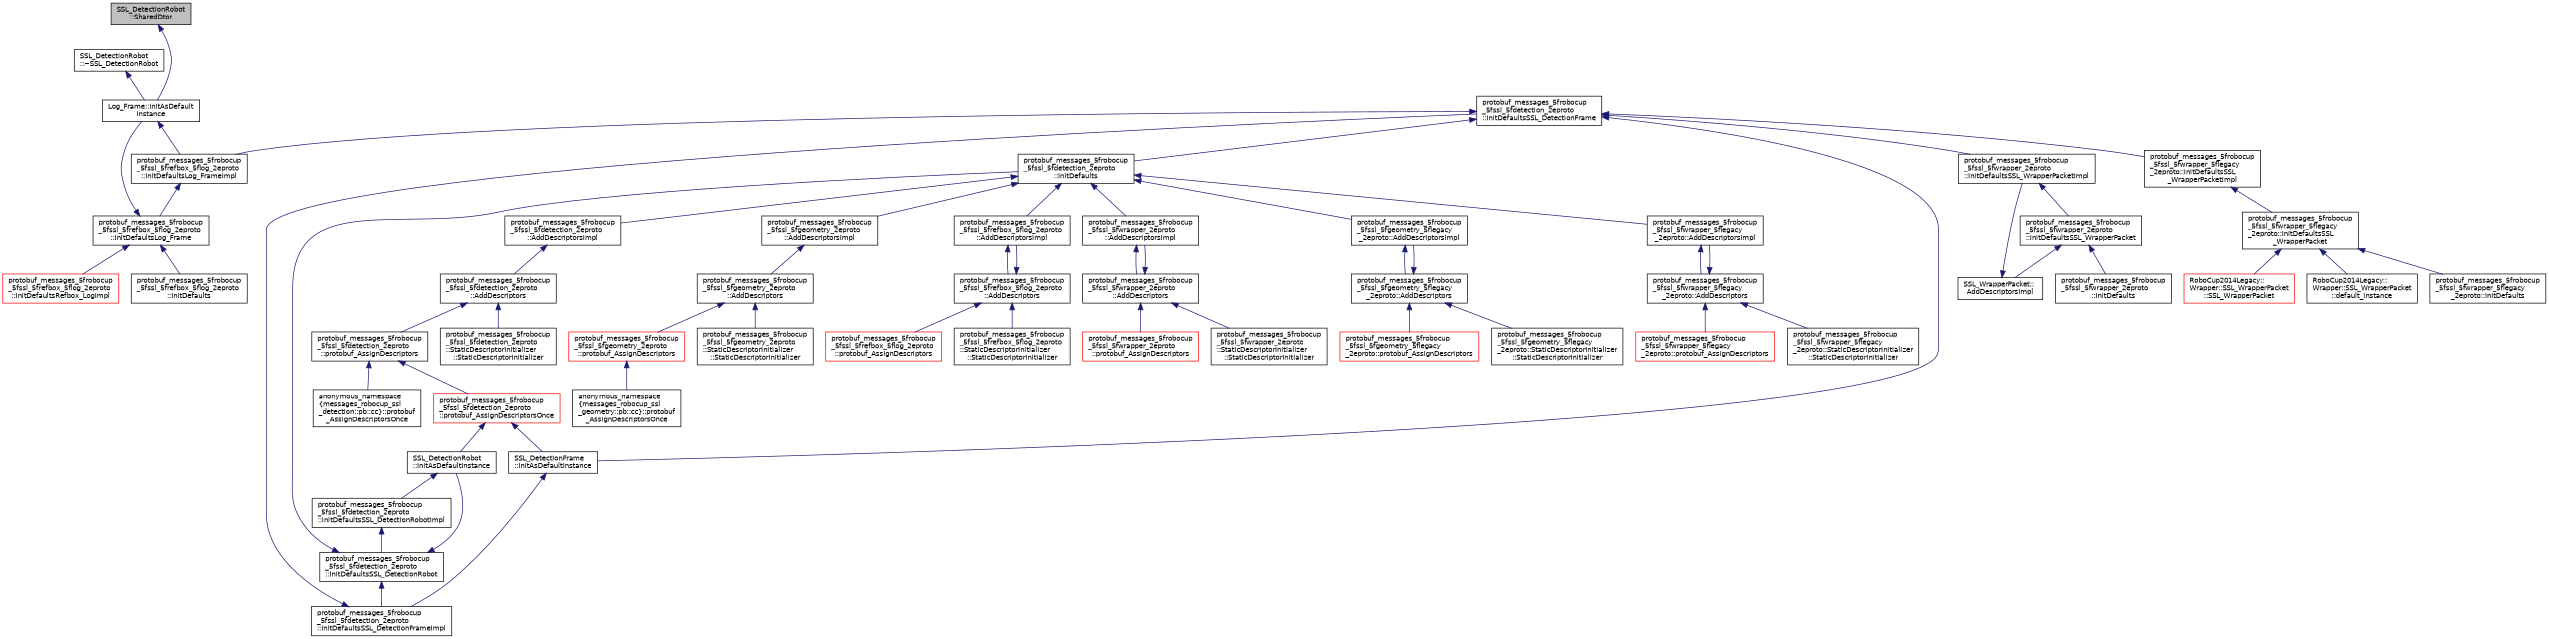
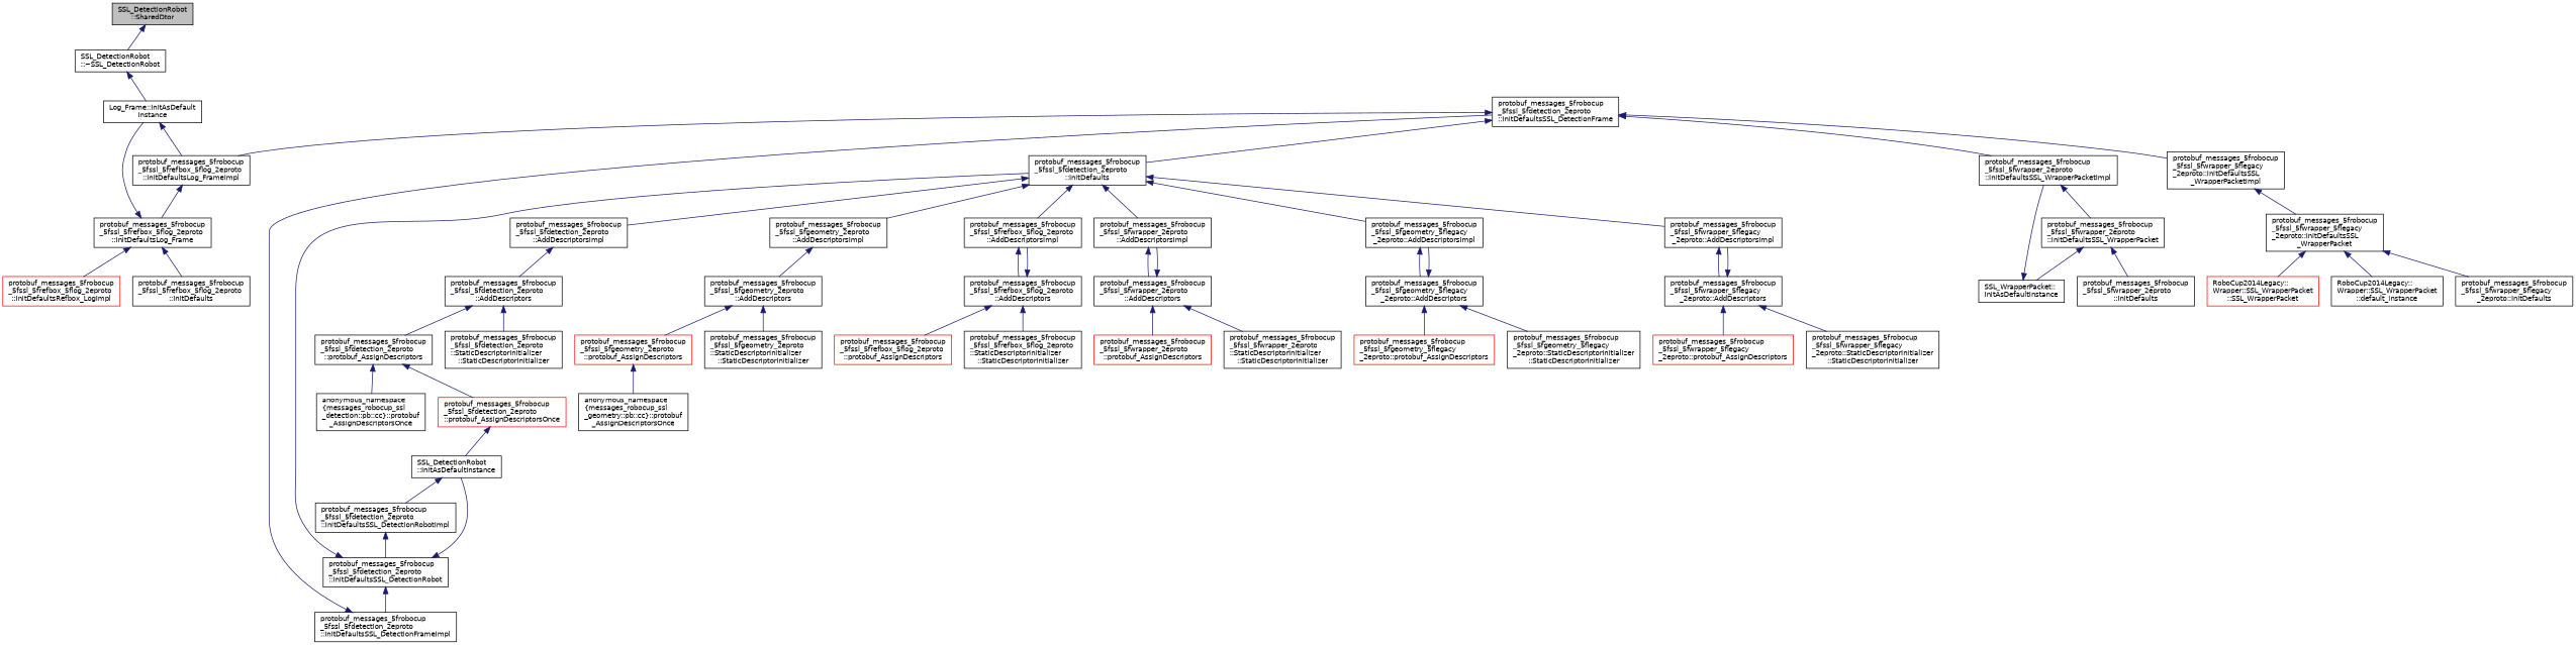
  digraph {
    rankdir=TB
    node [color=black fillcolor=white fontname=Helvetica fontsize=10 shape=record style=filled]
    edge [color=midnightblue dir=back fontname=Helvetica fontsize=10 labelfontname=Helvetica labelfontsize=10 style=solid]
    n1 [fillcolor=grey75 fontcolor=black height=0.2 label="SSL_DetectionRobot\l::SharedDtor" width=0.4]
    n2 [height=0.2 label="SSL_DetectionRobot\l::~SSL_DetectionRobot" width=0.4]
    n3 [height=0.2 label="SSL_DetectionRobot\l::InitAsDefaultInstance" width=0.4]
    n4 [height=0.2 label="protobuf_messages_5frobocup\l_5fssl_5fdetection_2eproto\l::InitDefaultsSSL_DetectionRobotImpl" width=0.4]
    n5 [height=0.2 label="Log_Frame::InitAsDefault\lInstance" width=0.4]
    n6 [height=0.2 label="protobuf_messages_5frobocup\l_5fssl_5fdetection_2eproto\l::InitDefaultsSSL_DetectionRobot" width=0.4]
    n7 [height=0.2 label="protobuf_messages_5frobocup\l_5fssl_5fdetection_2eproto\l::InitDefaultsSSL_DetectionFrameImpl" width=0.4]
    n8 [height=0.2 label="protobuf_messages_5frobocup\l_5fssl_5fdetection_2eproto\l::InitDefaults" width=0.4]
    n9 [height=0.2 label="protobuf_messages_5frobocup\l_5fssl_5fdetection_2eproto\l::InitDefaultsSSL_DetectionFrame" width=0.4]
    n10 [height=0.2 label="protobuf_messages_5frobocup\l_5fssl_5fdetection_2eproto\l::AddDescriptorsImpl" width=0.4]
    n11 [height=0.2 label="protobuf_messages_5frobocup\l_5fssl_5fgeometry_2eproto\l::AddDescriptorsImpl" width=0.4]
    n12 [height=0.2 label="protobuf_messages_5frobocup\l_5fssl_5frefbox_5flog_2eproto\l::AddDescriptorsImpl" width=0.4]
    n13 [height=0.2 label="protobuf_messages_5frobocup\l_5fssl_5fwrapper_2eproto\l::AddDescriptorsImpl" width=0.4]
    n14 [height=0.2 label="protobuf_messages_5frobocup\l_5fssl_5fgeometry_5flegacy\l_2eproto::AddDescriptorsImpl" width=0.4]
    n15 [height=0.2 label="protobuf_messages_5frobocup\l_5fssl_5fwrapper_5flegacy\l_2eproto::AddDescriptorsImpl" width=0.4]
-   n16 [height=0.2 label="SSL_DetectionFrame\l::InitAsDefaultInstance" width=0.4]
    n17 [height=0.2 label="protobuf_messages_5frobocup\l_5fssl_5frefbox_5flog_2eproto\l::InitDefaultsLog_FrameImpl" width=0.4]
    n18 [height=0.2 label="protobuf_messages_5frobocup\l_5fssl_5fwrapper_2eproto\l::InitDefaultsSSL_WrapperPacketImpl" width=0.4]
    n19 [height=0.2 label="protobuf_messages_5frobocup\l_5fssl_5fwrapper_5flegacy\l_2eproto::InitDefaultsSSL\l_WrapperPacketImpl" width=0.4]
    n20 [height=0.2 label="protobuf_messages_5frobocup\l_5fssl_5frefbox_5flog_2eproto\l::InitDefaultsLog_Frame" width=0.4]
    n21 [height=0.2 label="protobuf_messages_5frobocup\l_5fssl_5fwrapper_2eproto\l::InitDefaultsSSL_WrapperPacket" width=0.4]
    n22 [height=0.2 label="protobuf_messages_5frobocup\l_5fssl_5fwrapper_5flegacy\l_2eproto::InitDefaultsSSL\l_WrapperPacket" width=0.4]
    n23 [height=0.2 label="protobuf_messages_5frobocup\l_5fssl_5fdetection_2eproto\l::AddDescriptors" width=0.4]
    n24 [height=0.2 label="protobuf_messages_5frobocup\l_5fssl_5fgeometry_2eproto\l::AddDescriptors" width=0.4]
    n25 [height=0.2 label="protobuf_messages_5frobocup\l_5fssl_5frefbox_5flog_2eproto\l::AddDescriptors" width=0.4]
    n26 [height=0.2 label="protobuf_messages_5frobocup\l_5fssl_5fwrapper_2eproto\l::AddDescriptors" width=0.4]
    n27 [height=0.2 label="protobuf_messages_5frobocup\l_5fssl_5fgeometry_5flegacy\l_2eproto::AddDescriptors" width=0.4]
    n28 [height=0.2 label="protobuf_messages_5frobocup\l_5fssl_5fwrapper_5flegacy\l_2eproto::AddDescriptors" width=0.4]
    n29 [height=0.2 label="protobuf_messages_5frobocup\l_5fssl_5fdetection_2eproto\l::protobuf_AssignDescriptors" width=0.4]
    n30 [height=0.2 label="protobuf_messages_5frobocup\l_5fssl_5fdetection_2eproto\l::StaticDescriptorInitializer\l::StaticDescriptorInitializer" width=0.4]
    n31 [height=0.2 label="anonymous_namespace\l\{messages_robocup_ssl\l_detection::pb::cc\}::protobuf\l_AssignDescriptorsOnce" width=0.4]
    n32 [color=red height=0.2 label="protobuf_messages_5frobocup\l_5fssl_5fdetection_2eproto\l::protobuf_AssignDescriptorsOnce" width=0.4]
    n33 [color=red height=0.2 label="protobuf_messages_5frobocup\l_5fssl_5fgeometry_2eproto\l::protobuf_AssignDescriptors" width=0.4]
    n34 [height=0.2 label="protobuf_messages_5frobocup\l_5fssl_5fgeometry_2eproto\l::StaticDescriptorInitializer\l::StaticDescriptorInitializer" width=0.4]
    n35 [height=0.2 label="anonymous_namespace\l\{messages_robocup_ssl\l_geometry::pb::cc\}::protobuf\l_AssignDescriptorsOnce" width=0.4]
    n36 [color=red height=0.2 label="protobuf_messages_5frobocup\l_5fssl_5frefbox_5flog_2eproto\l::protobuf_AssignDescriptors" width=0.4]
    n37 [height=0.2 label="protobuf_messages_5frobocup\l_5fssl_5frefbox_5flog_2eproto\l::StaticDescriptorInitializer\l::StaticDescriptorInitializer" width=0.4]
    n38 [color=red height=0.2 label="protobuf_messages_5frobocup\l_5fssl_5fwrapper_2eproto\l::protobuf_AssignDescriptors" width=0.4]
    n39 [height=0.2 label="protobuf_messages_5frobocup\l_5fssl_5fwrapper_2eproto\l::StaticDescriptorInitializer\l::StaticDescriptorInitializer" width=0.4]
    n40 [color=red height=0.2 label="protobuf_messages_5frobocup\l_5fssl_5fgeometry_5flegacy\l_2eproto::protobuf_AssignDescriptors" width=0.4]
    n41 [height=0.2 label="protobuf_messages_5frobocup\l_5fssl_5fgeometry_5flegacy\l_2eproto::StaticDescriptorInitializer\l::StaticDescriptorInitializer" width=0.4]
    n42 [color=red height=0.2 label="protobuf_messages_5frobocup\l_5fssl_5fwrapper_5flegacy\l_2eproto::protobuf_AssignDescriptors" width=0.4]
    n43 [height=0.2 label="protobuf_messages_5frobocup\l_5fssl_5fwrapper_5flegacy\l_2eproto::StaticDescriptorInitializer\l::StaticDescriptorInitializer" width=0.4]
    n44 [color=red height=0.2 label="protobuf_messages_5frobocup\l_5fssl_5frefbox_5flog_2eproto\l::InitDefaultsRefbox_LogImpl" width=0.4]
    n45 [height=0.2 label="protobuf_messages_5frobocup\l_5fssl_5frefbox_5flog_2eproto\l::InitDefaults" width=0.4]
-   n46 [height=0.2 label="SSL_WrapperPacket::\lAddDescriptorsImpl" width=0.4]
+   n46 [height=0.2 label="SSL_WrapperPacket::\lInitAsDefaultInstance" width=0.4]
    n47 [height=0.2 label="protobuf_messages_5frobocup\l_5fssl_5fwrapper_2eproto\l::InitDefaults" width=0.4]
    n48 [color=red height=0.2 label="RoboCup2014Legacy::\lWrapper::SSL_WrapperPacket\l::SSL_WrapperPacket" width=0.4]
    n49 [height=0.2 label="RoboCup2014Legacy::\lWrapper::SSL_WrapperPacket\l::default_instance" width=0.4]
    n50 [height=0.2 label="protobuf_messages_5frobocup\l_5fssl_5fwrapper_5flegacy\l_2eproto::InitDefaults" width=0.4]
-   n1 -> n5
+   n1 -> n2
    n2 -> n5
    n3 -> n4
    n4 -> n6
    n5 -> n17
    n6 -> n3
    n6 -> n7
    n6 -> n8
    n7 -> n9
    n8 -> n10
    n8 -> n11
    n8 -> n12
    n8 -> n13
    n8 -> n14
    n8 -> n15
    n9 -> n8
-   n9 -> n16
    n9 -> n17
    n9 -> n18
    n9 -> n19
    n10 -> n23
    n11 -> n24
    n12 -> n25
    n13 -> n26
    n14 -> n27
    n15 -> n28
-   n16 -> n7
    n17 -> n20
    n18 -> n21
    n19 -> n22
    n20 -> n5
    n20 -> n44
    n20 -> n45
    n21 -> n46
    n21 -> n47
    n22 -> n48
    n22 -> n49
    n22 -> n50
    n23 -> n29
    n23 -> n30
    n24 -> n33
    n24 -> n34
    n25 -> n12
    n25 -> n36
    n25 -> n37
    n26 -> n13
    n26 -> n38
    n26 -> n39
    n27 -> n14
    n27 -> n40
    n27 -> n41
    n28 -> n15
    n28 -> n42
    n28 -> n43
    n29 -> n31
    n29 -> n32
    n32 -> n3
-   n32 -> n16
    n33 -> n35
    n46 -> n18
  }
